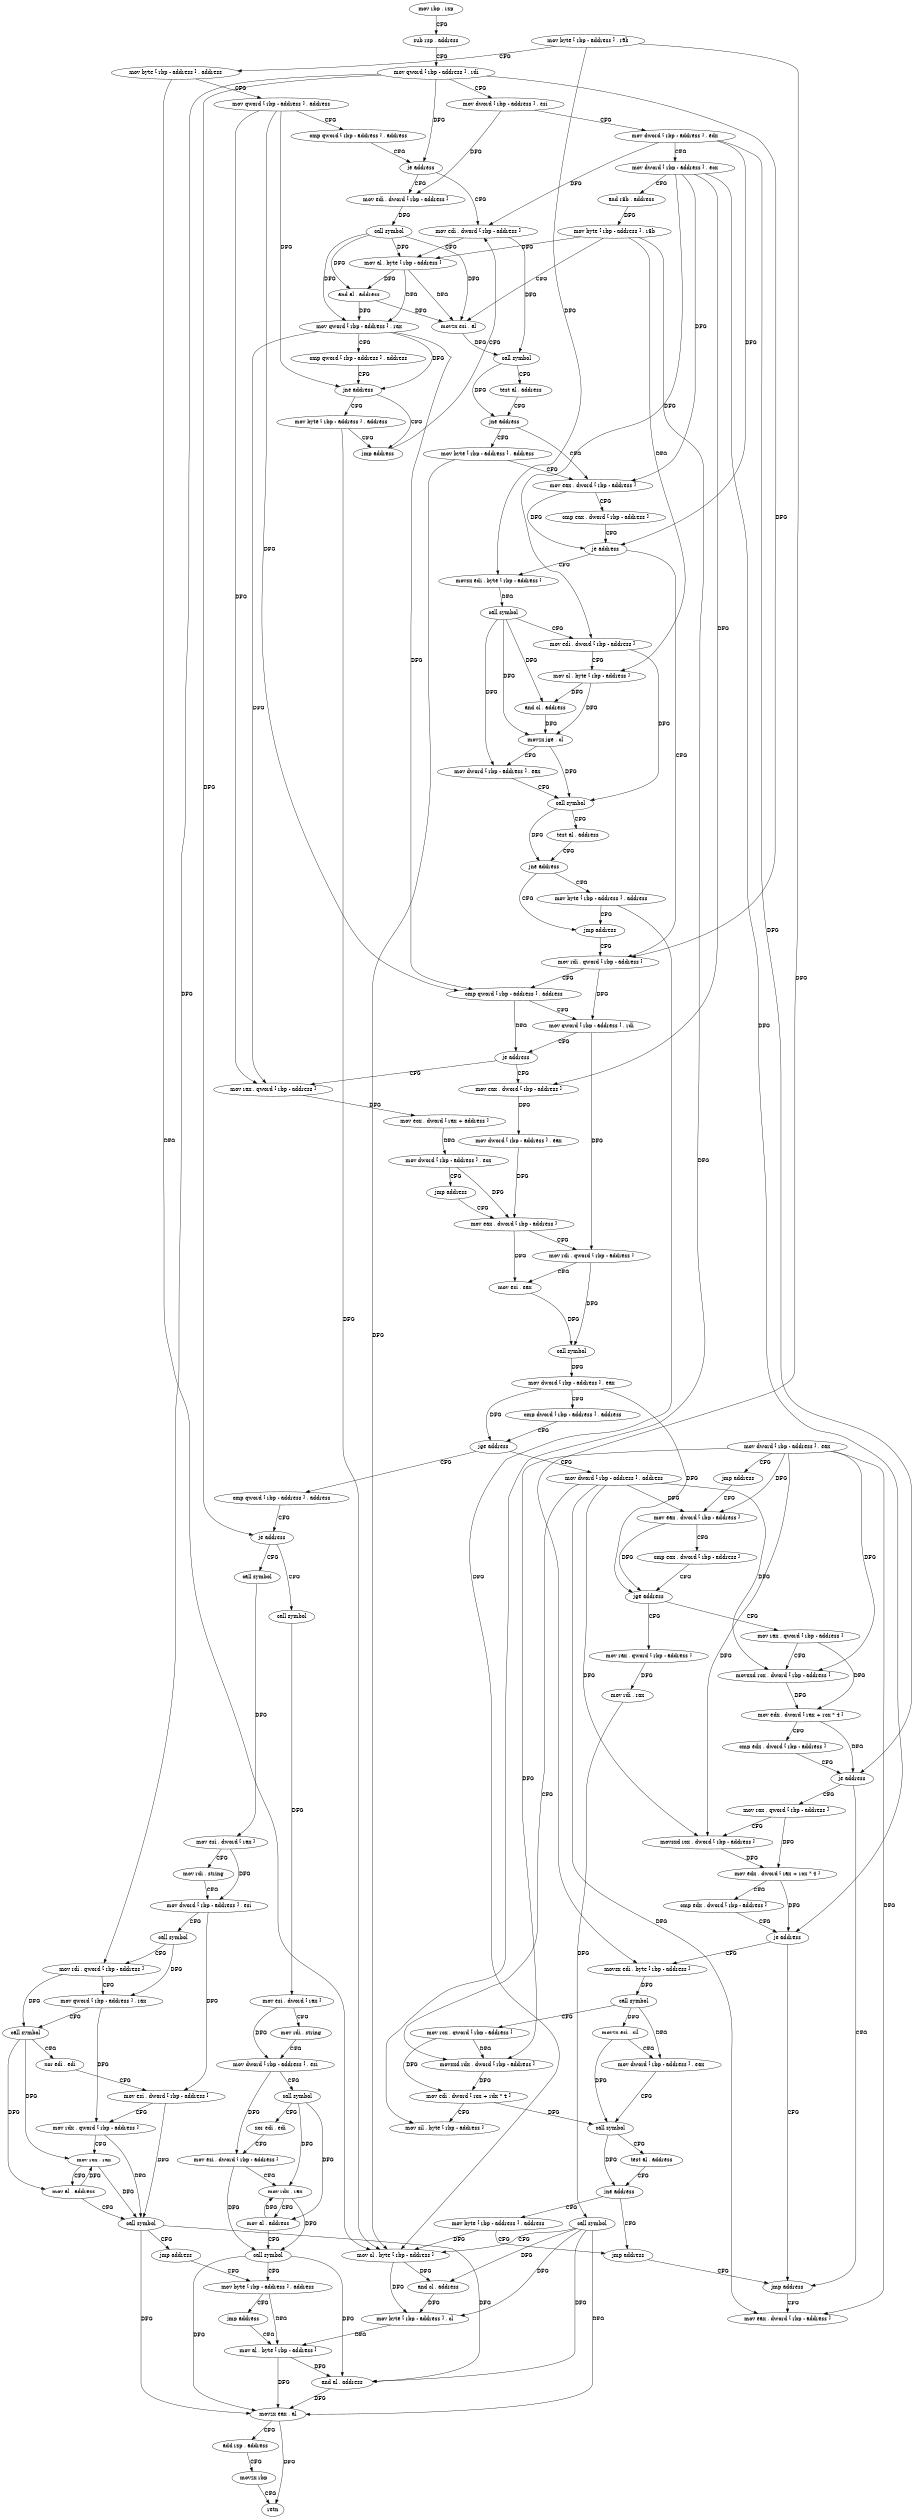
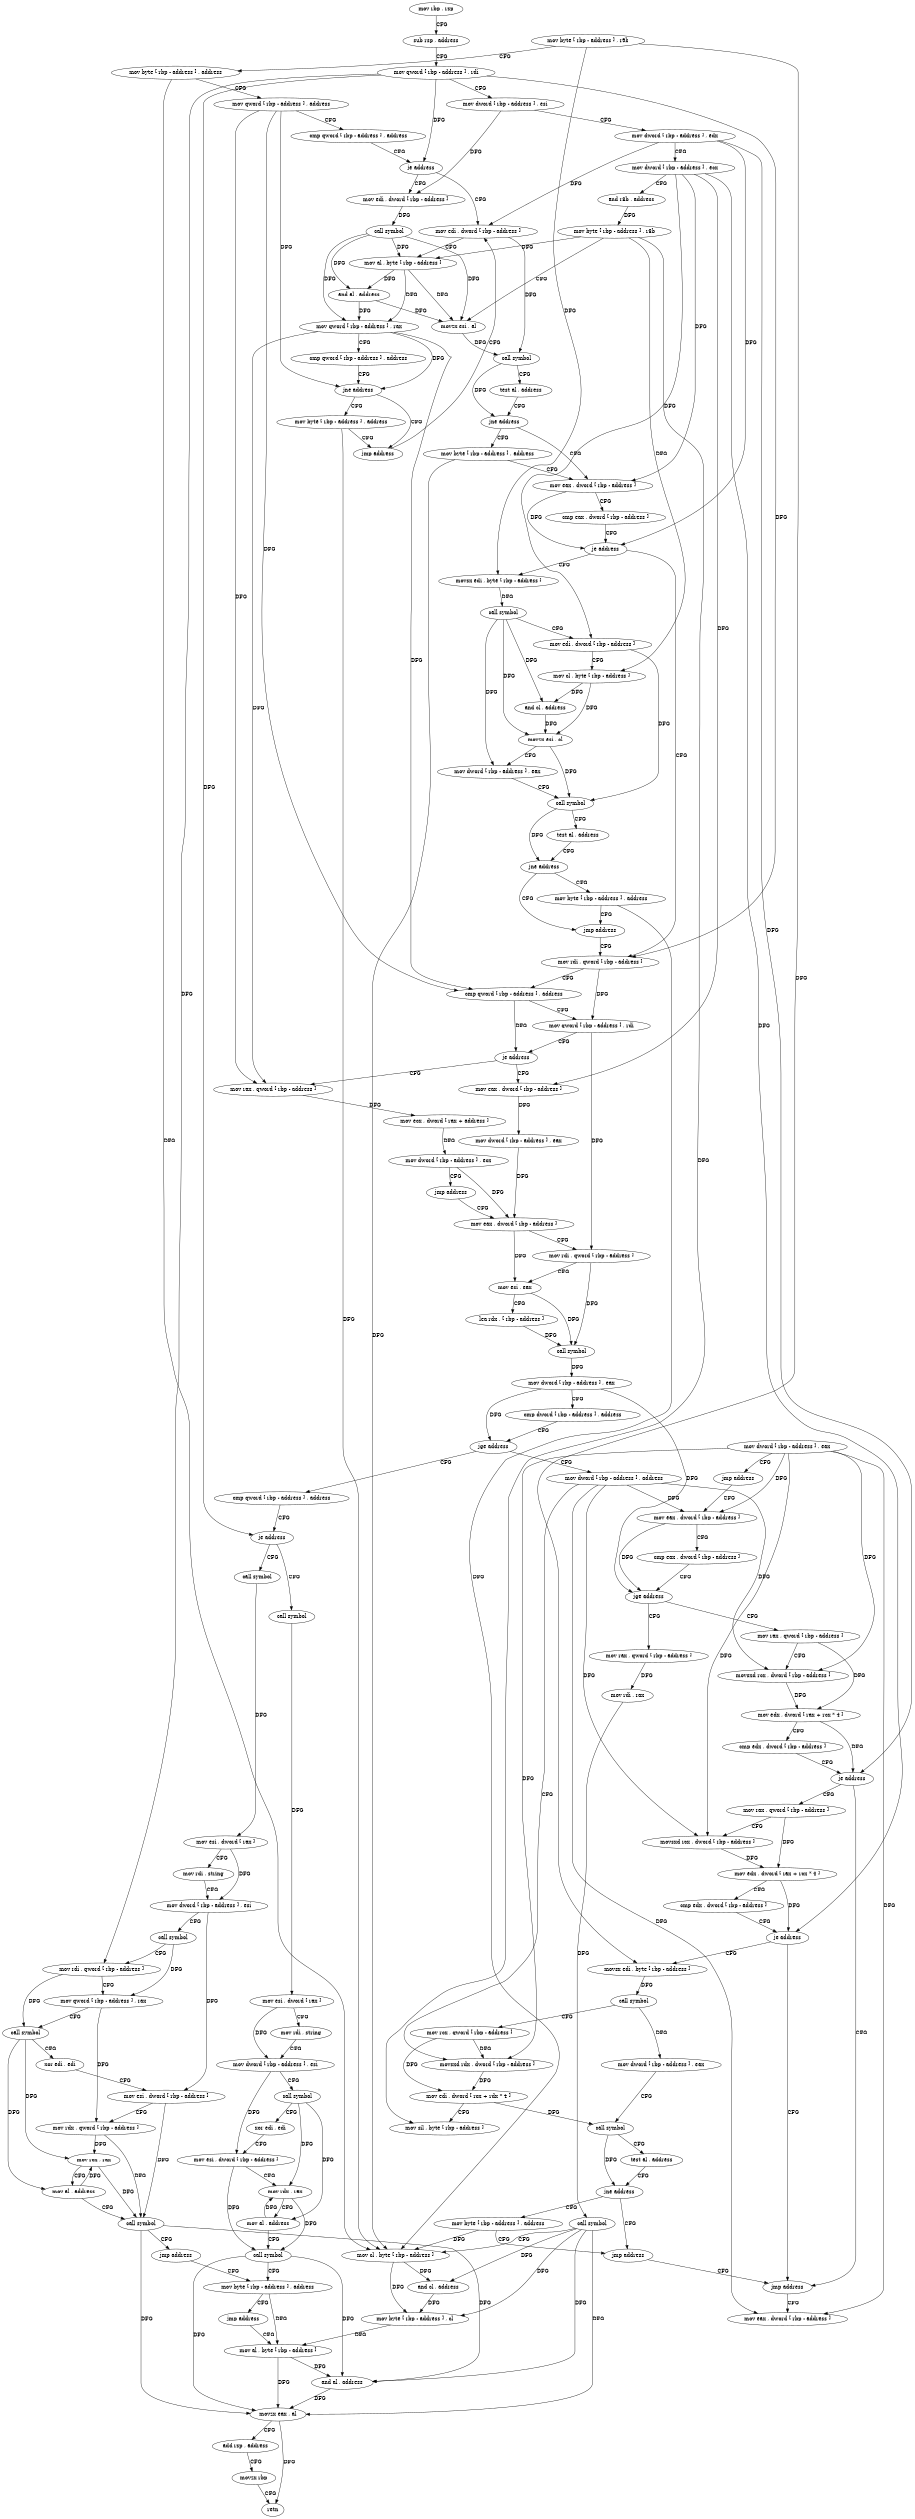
  digraph {
    n1 [label="mov rbp , rsp"]
    n2 [label="sub rsp , address"]
    n3 [label="mov qword [ rbp - address ] , rdi"]
    n4 [label="mov dword [ rbp - address ] , esi"]
    n5 [label="je address"]
    n6 [label="mov rdi , qword [ rbp - address ]"]
    n7 [label="je address"]
    n8 [label="mov rdi , qword [ rbp - address ]"]
    n9 [label="mov dword [ rbp - address ] , edx"]
    n10 [label="mov edi , dword [ rbp - address ]"]
    n11 [label="mov edi , dword [ rbp - address ]"]
    n12 [label="cmp qword [ rbp - address ] , address"]
    n13 [label="mov qword [ rbp - address ] , rdi"]
    n14 [label="call symbol"]
    n15 [label="call symbol"]
    n16 [label="mov qword [ rbp - address ] , rax"]
    n17 [label="call symbol"]
    n18 [label="mov dword [ rbp - address ] , ecx"]
    n19 [label="je address"]
    n20 [label="je address"]
    n21 [label="call symbol"]
    n22 [label="and r8b , address"]
    n23 [label="mov eax , dword [ rbp - address ]"]
    n24 [label="mov eax , dword [ rbp - address ]"]
    n25 [label="mov edi , dword [ rbp - address ]"]
    n26 [label="je address"]
    n27 [label="mov al , byte [ rbp - address ]"]
    n28 [label="call symbol"]
    n29 [label="movsx edi , byte [ rbp - address ]"]
    n30 [label="jmp address"]
    n31 [label="mov rax , qword [ rbp - address ]"]
    n32 [label="mov byte [ rbp - address ] , r8b"]
    n33 [label="cmp eax , dword [ rbp - address ]"]
    n34 [label="mov dword [ rbp - address ] , eax"]
    n35 [label="mov cl , byte [ rbp - address ]"]
    n36 [label="call symbol"]
    n37 [label="movsx edi , byte [ rbp - address ]"]
    n38 [label="mov sil , byte [ rbp - address ]"]
    n39 [label="movzx esi , al"]
    n40 [label="mov byte [ rbp - address ] , r9b"]
    n41 [label="mov byte [ rbp - address ] , address"]
    n42 [label="and al , address"]
    n43 [label="mov qword [ rbp - address ] , rax"]
    n44 [label="and cl , address"]
-   n45 [label="movzx jge , cl"]
+   n45 [label="movzx esi , cl"]
    n46 [label="mov qword [ rbp - address ] , address"]
    n47 [label="mov cl , byte [ rbp - address ]"]
    n48 [label="call symbol"]
    n49 [label="call symbol"]
    n50 [label="cmp qword [ rbp - address ] , address"]
    n51 [label="jne address"]
    n52 [label="mov rax , qword [ rbp - address ]"]
    n53 [label="and cl , address"]
    n54 [label="mov byte [ rbp - address ] , cl"]
    n55 [label="jmp address"]
    n56 [label="mov byte [ rbp - address ] , address"]
    n57 [label="je address"]
    n58 [label="mov ecx , dword [ rax + address ]"]
    n59 [label="test al , address"]
    n60 [label="jne address"]
    n61 [label="cmp qword [ rbp - address ] , address"]
    n62 [label="mov byte [ rbp - address ] , address"]
    n63 [label="mov rdi , qword [ rbp - address ]"]
    n64 [label="mov dword [ rbp - address ] , eax"]
    n65 [label="mov esi , eax"]
    n66 [label="call symbol"]
    n67 [label="mov eax , dword [ rbp - address ]"]
    n68 [label="mov dword [ rbp - address ] , ecx"]
    n69 [label="test al , address"]
    n70 [label="jne address"]
    n71 [label="jmp address"]
    n72 [label="mov byte [ rbp - address ] , address"]
+   n73 [label="lea rdx , [ rbp - address ]"]
    n74 [label="jmp address"]
    n75 [label="mov dword [ rbp - address ] , address"]
    n76 [label="mov eax , dword [ rbp - address ]"]
    n77 [label="movsxd rcx , dword [ rbp - address ]"]
    n78 [label="mov eax , dword [ rbp - address ]"]
    n79 [label="movsxd rcx , dword [ rbp - address ]"]
    n80 [label="movsxd rdx , dword [ rbp - address ]"]
    n81 [label="cmp eax , dword [ rbp - address ]"]
    n82 [label="jge address"]
    n83 [label="mov edx , dword [ rax + rcx * 4 ]"]
    n84 [label="mov edx , dword [ rax + rcx * 4 ]"]
    n85 [label="mov edi , dword [ rcx + rdx * 4 ]"]
    n86 [label="mov rax , qword [ rbp - address ]"]
    n87 [label="mov rax , qword [ rbp - address ]"]
    n88 [label="cmp qword [ rbp - address ] , address"]
    n89 [label="mov esi , dword [ rax ]"]
    n90 [label="mov esi , dword [ rax ]"]
    n91 [label="mov rdi , string"]
    n92 [label="mov dword [ rbp - address ] , esi"]
    n93 [label="mov rdi , string"]
    n94 [label="mov dword [ rbp - address ] , esi"]
    n95 [label="mov dword [ rbp - address ] , eax"]
    n96 [label="cmp dword [ rbp - address ] , address"]
    n97 [label="jge address"]
    n98 [label="mov rdi , rax"]
    n99 [label="call symbol"]
    n100 [label="and al , address"]
    n101 [label="movzx eax , al"]
    n102 [label="mov al , byte [ rbp - address ]"]
    n103 [label="add rsp , address"]
    n104 [label=retn]
    n105 [label="cmp edx , dword [ rbp - address ]"]
    n106 [label="cmp edx , dword [ rbp - address ]"]
    n107 [label="call symbol"]
    n108 [label="mov esi , dword [ rbp - address ]"]
    n109 [label="xor edi , edi"]
    n110 [label="mov rdx , rax"]
    n111 [label="mov al , address"]
    n112 [label="call symbol"]
    n113 [label="mov byte [ rbp - address ] , address"]
    n114 [label="jmp address"]
    n115 [label="call symbol"]
    n116 [label="mov esi , dword [ rbp - address ]"]
    n117 [label="mov rdx , qword [ rbp - address ]"]
    n118 [label="call symbol"]
    n119 [label="xor edi , edi"]
    n120 [label="mov rcx , rax"]
    n121 [label="mov al , address"]
    n122 [label="jmp address"]
    n123 [label="mov rcx , qword [ rbp - address ]"]
-   n124 [label="movzx esi , sil"]
    n125 [label="mov dword [ rbp - address ] , eax"]
    n126 [label="movzx rbp"]
    n127 [label="mov dword [ rbp - address ] , eax"]
    n128 [label="jmp address"]
    n129 [label="call symbol"]
    n130 [label="test al , address"]
    n131 [label="jne address"]
    n132 [label="jmp address"]
    n133 [label="mov byte [ rbp - address ] , address"]
    n1 -> n2 [label=CFG]
    n2 -> n3 [label=CFG]
    n3 -> n4 [label=CFG]
    n3 -> n5 [label=DFG]
    n3 -> n6 [label=DFG]
    n3 -> n7 [label=DFG]
    n3 -> n8 [label=DFG]
    n4 -> n9 [label=CFG]
    n4 -> n10 [label=DFG]
    n5 -> n10 [label=CFG]
    n5 -> n11 [label=CFG]
    n6 -> n12 [label=CFG]
    n6 -> n13 [label=DFG]
    n7 -> n14 [label=CFG]
    n7 -> n15 [label=CFG]
    n8 -> n16 [label=CFG]
    n8 -> n17 [label=DFG]
    n9 -> n11 [label=DFG]
    n9 -> n18 [label=CFG]
    n9 -> n19 [label=DFG]
    n9 -> n20 [label=DFG]
    n10 -> n21 [label=DFG]
    n11 -> n27 [label=CFG]
    n11 -> n28 [label=DFG]
    n12 -> n13 [label=CFG]
    n12 -> n57 [label=DFG]
    n13 -> n57 [label=CFG]
    n13 -> n63 [label=DFG]
    n14 -> n89 [label=DFG]
    n15 -> n90 [label=DFG]
    n16 -> n17 [label=CFG]
    n16 -> n117 [label=DFG]
    n17 -> n119 [label=CFG]
    n17 -> n120 [label=DFG]
    n17 -> n121 [label=DFG]
    n18 -> n22 [label=CFG]
    n18 -> n23 [label=DFG]
    n18 -> n24 [label=DFG]
    n18 -> n25 [label=DFG]
    n18 -> n26 [label=DFG]
    n19 -> n6 [label=CFG]
    n19 -> n29 [label=CFG]
    n20 -> n30 [label=CFG]
    n20 -> n31 [label=CFG]
    n21 -> n27 [label=DFG]
    n21 -> n39 [label=DFG]
    n21 -> n42 [label=DFG]
    n21 -> n43 [label=DFG]
    n22 -> n32 [label=DFG]
    n23 -> n19 [label=DFG]
    n23 -> n33 [label=CFG]
    n24 -> n34 [label=DFG]
    n25 -> n35 [label=CFG]
    n25 -> n36 [label=DFG]
    n26 -> n30 [label=CFG]
    n26 -> n37 [label=CFG]
    n27 -> n39 [label=DFG]
    n27 -> n42 [label=DFG]
    n27 -> n43 [label=DFG]
    n28 -> n59 [label=CFG]
    n28 -> n60 [label=DFG]
    n29 -> n48 [label=DFG]
    n30 -> n78 [label=CFG]
    n31 -> n79 [label=CFG]
    n31 -> n84 [label=DFG]
    n32 -> n27 [label=DFG]
    n32 -> n35 [label=DFG]
    n32 -> n38 [label=DFG]
    n32 -> n39 [label=CFG]
    n33 -> n19 [label=CFG]
    n34 -> n67 [label=DFG]
    n35 -> n44 [label=DFG]
    n35 -> n45 [label=DFG]
    n36 -> n69 [label=CFG]
    n36 -> n70 [label=DFG]
    n37 -> n49 [label=DFG]
    n39 -> n28 [label=DFG]
    n40 -> n29 [label=DFG]
    n40 -> n37 [label=DFG]
    n40 -> n41 [label=CFG]
    n41 -> n46 [label=CFG]
    n41 -> n47 [label=DFG]
    n42 -> n39 [label=DFG]
    n42 -> n43 [label=DFG]
    n43 -> n12 [label=DFG]
    n43 -> n51 [label=DFG]
    n43 -> n52 [label=DFG]
    n43 -> n61 [label=CFG]
    n44 -> n45 [label=DFG]
    n45 -> n36 [label=DFG]
    n45 -> n64 [label=CFG]
    n46 -> n12 [label=DFG]
    n46 -> n50 [label=CFG]
    n46 -> n51 [label=DFG]
    n46 -> n52 [label=DFG]
    n47 -> n53 [label=DFG]
    n47 -> n54 [label=DFG]
    n48 -> n25 [label=CFG]
    n48 -> n44 [label=DFG]
    n48 -> n45 [label=DFG]
    n48 -> n64 [label=DFG]
    n49 -> n123 [label=CFG]
-   n49 -> n124 [label=DFG]
    n49 -> n125 [label=DFG]
    n50 -> n5 [label=CFG]
    n51 -> n55 [label=CFG]
    n51 -> n56 [label=CFG]
    n52 -> n58 [label=DFG]
    n53 -> n54 [label=DFG]
    n54 -> n102 [label=DFG]
    n55 -> n11 [label=CFG]
    n56 -> n47 [label=DFG]
    n56 -> n55 [label=CFG]
    n57 -> n24 [label=CFG]
    n57 -> n52 [label=CFG]
    n58 -> n68 [label=DFG]
    n59 -> n60 [label=CFG]
    n60 -> n23 [label=CFG]
    n60 -> n62 [label=CFG]
    n61 -> n51 [label=CFG]
    n62 -> n23 [label=CFG]
    n62 -> n47 [label=DFG]
    n63 -> n65 [label=CFG]
    n63 -> n66 [label=DFG]
    n64 -> n36 [label=CFG]
    n65 -> n66 [label=DFG]
+   n65 -> n73 [label=CFG]
    n66 -> n95 [label=DFG]
    n67 -> n63 [label=CFG]
    n67 -> n65 [label=DFG]
    n68 -> n67 [label=DFG]
    n68 -> n74 [label=CFG]
    n69 -> n70 [label=CFG]
    n70 -> n71 [label=CFG]
    n70 -> n72 [label=CFG]
    n71 -> n6 [label=CFG]
    n72 -> n47 [label=DFG]
    n72 -> n71 [label=CFG]
+   n73 -> n66 [label=DFG]
    n74 -> n67 [label=CFG]
    n75 -> n76 [label=DFG]
    n75 -> n77 [label=DFG]
    n75 -> n78 [label=DFG]
    n75 -> n79 [label=DFG]
    n75 -> n80 [label=CFG]
    n76 -> n81 [label=CFG]
    n76 -> n82 [label=DFG]
    n77 -> n83 [label=DFG]
    n79 -> n84 [label=DFG]
    n80 -> n85 [label=DFG]
    n81 -> n82 [label=CFG]
    n82 -> n86 [label=CFG]
    n82 -> n87 [label=CFG]
    n83 -> n20 [label=DFG]
    n83 -> n105 [label=CFG]
    n84 -> n26 [label=DFG]
    n84 -> n106 [label=CFG]
    n85 -> n38 [label=CFG]
    n85 -> n129 [label=DFG]
    n86 -> n98 [label=DFG]
    n87 -> n77 [label=CFG]
    n87 -> n83 [label=DFG]
    n88 -> n7 [label=CFG]
    n89 -> n91 [label=CFG]
    n89 -> n92 [label=DFG]
    n90 -> n93 [label=CFG]
    n90 -> n94 [label=DFG]
    n91 -> n92 [label=CFG]
    n92 -> n107 [label=CFG]
    n92 -> n108 [label=DFG]
    n93 -> n94 [label=CFG]
    n94 -> n115 [label=CFG]
    n94 -> n116 [label=DFG]
    n95 -> n82 [label=DFG]
    n95 -> n96 [label=CFG]
    n95 -> n97 [label=DFG]
    n96 -> n97 [label=CFG]
    n97 -> n75 [label=CFG]
    n97 -> n88 [label=CFG]
    n98 -> n99 [label=DFG]
    n99 -> n47 [label=CFG]
    n99 -> n53 [label=DFG]
    n99 -> n54 [label=DFG]
    n99 -> n100 [label=DFG]
    n99 -> n101 [label=DFG]
    n100 -> n101 [label=DFG]
    n101 -> n103 [label=CFG]
    n101 -> n104 [label=DFG]
    n102 -> n100 [label=DFG]
    n102 -> n101 [label=DFG]
    n103 -> n126 [label=CFG]
    n105 -> n20 [label=CFG]
    n106 -> n26 [label=CFG]
    n107 -> n109 [label=CFG]
    n107 -> n110 [label=DFG]
    n107 -> n111 [label=DFG]
    n108 -> n110 [label=CFG]
    n108 -> n112 [label=DFG]
    n109 -> n108 [label=CFG]
    n110 -> n111 [label=CFG]
    n110 -> n112 [label=DFG]
    n111 -> n110 [label=DFG]
    n111 -> n112 [label=CFG]
    n112 -> n100 [label=DFG]
    n112 -> n101 [label=DFG]
    n112 -> n113 [label=CFG]
    n113 -> n102 [label=DFG]
    n113 -> n114 [label=CFG]
    n114 -> n102 [label=CFG]
    n115 -> n8 [label=CFG]
    n115 -> n16 [label=DFG]
    n116 -> n117 [label=CFG]
    n116 -> n118 [label=DFG]
    n117 -> n118 [label=DFG]
-   n117 -> n120 [label=CFG]
+   n117 -> n120 [label=DFG]
    n118 -> n100 [label=DFG]
    n118 -> n101 [label=DFG]
    n118 -> n122 [label=CFG]
    n119 -> n116 [label=CFG]
    n120 -> n118 [label=DFG]
    n120 -> n121 [label=CFG]
    n121 -> n118 [label=CFG]
    n121 -> n120 [label=DFG]
    n122 -> n113 [label=CFG]
    n123 -> n80 [label=DFG]
    n123 -> n85 [label=DFG]
-   n124 -> n125 [label=CFG]
-   n124 -> n129 [label=DFG]
    n125 -> n129 [label=CFG]
    n126 -> n104 [label=CFG]
    n127 -> n76 [label=DFG]
    n127 -> n77 [label=DFG]
    n127 -> n78 [label=DFG]
    n127 -> n79 [label=DFG]
    n127 -> n80 [label=DFG]
    n127 -> n128 [label=CFG]
    n128 -> n76 [label=CFG]
    n129 -> n130 [label=CFG]
    n129 -> n131 [label=DFG]
    n130 -> n131 [label=CFG]
    n131 -> n132 [label=CFG]
    n131 -> n133 [label=CFG]
    n132 -> n30 [label=CFG]
    n133 -> n47 [label=DFG]
    n133 -> n132 [label=CFG]
  }
